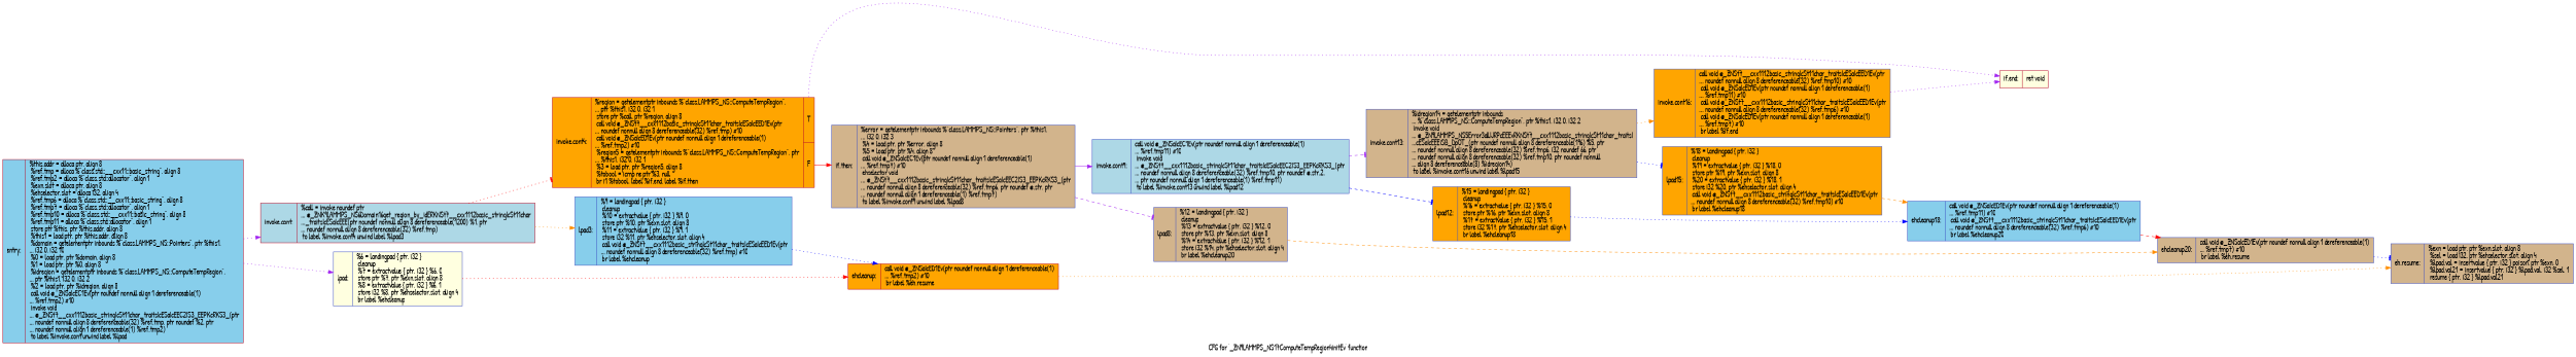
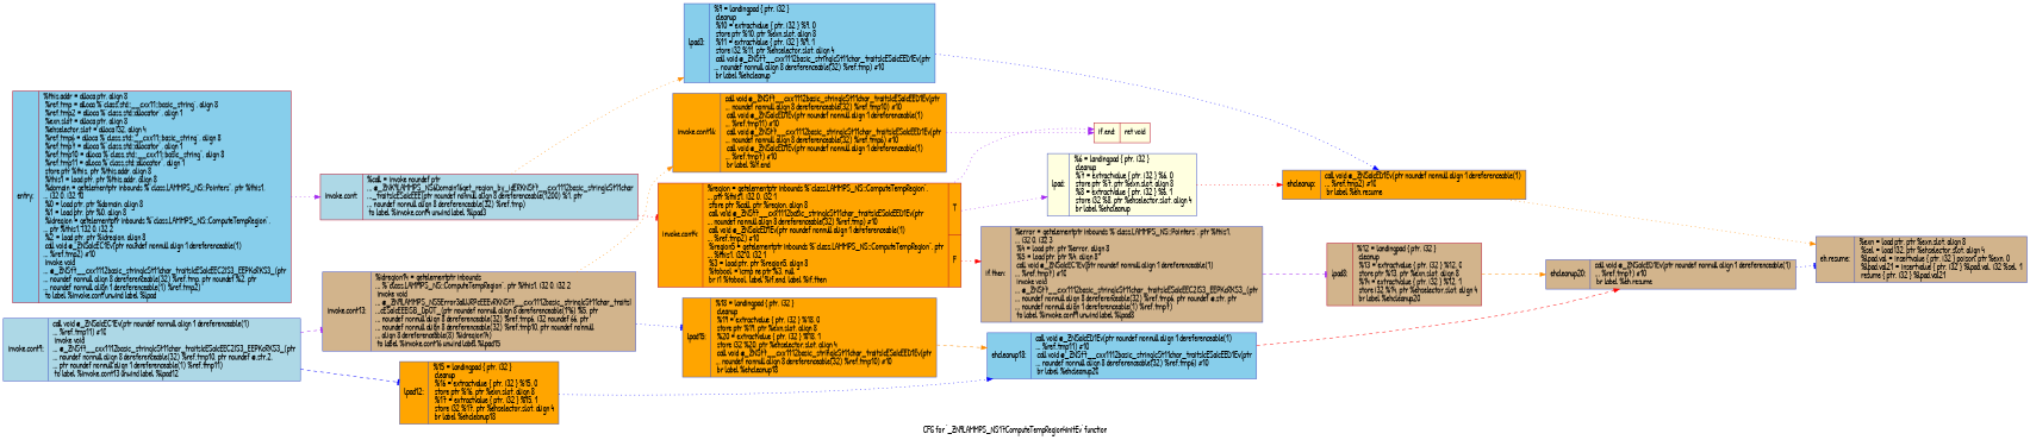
  digraph {
    fontname="Patrick Hand"
    label="CFG for '_ZN9LAMMPS_NS17ComputeTempRegion4initEv' function"
    rankdir=LR
    node [color="#3d50c3ff" fillcolor=orange fontname="Patrick Hand" shape=record style=filled]
    edge [arrowhead=normal color=purple fontname="Patrick Hand" style=dotted]
    n1 [color="#b70d28ff" fillcolor=skyblue label="{entry:\l|  %this.addr = alloca ptr, align 8\l  %ref.tmp = alloca %\"class.std::__cxx11::basic_string\", align 8\l  %ref.tmp2 = alloca %\"class.std::allocator\", align 1\l  %exn.slot = alloca ptr, align 8\l  %ehselector.slot = alloca i32, align 4\l  %ref.tmp6 = alloca %\"class.std::__cxx11::basic_string\", align 8\l  %ref.tmp7 = alloca %\"class.std::allocator\", align 1\l  %ref.tmp10 = alloca %\"class.std::__cxx11::basic_string\", align 8\l  %ref.tmp11 = alloca %\"class.std::allocator\", align 1\l  store ptr %this, ptr %this.addr, align 8\l  %this1 = load ptr, ptr %this.addr, align 8\l  %domain = getelementptr inbounds %\"class.LAMMPS_NS::Pointers\", ptr %this1,\l... i32 0, i32 10\l  %0 = load ptr, ptr %domain, align 8\l  %1 = load ptr, ptr %0, align 8\l  %idregion = getelementptr inbounds %\"class.LAMMPS_NS::ComputeTempRegion\",\l... ptr %this1, i32 0, i32 2\l  %2 = load ptr, ptr %idregion, align 8\l  call void @_ZNSaIcEC1Ev(ptr noundef nonnull align 1 dereferenceable(1)\l... %ref.tmp2) #10\l  invoke void\l... @_ZNSt7__cxx1112basic_stringIcSt11char_traitsIcESaIcEEC2IS3_EEPKcRKS3_(ptr\l... noundef nonnull align 8 dereferenceable(32) %ref.tmp, ptr noundef %2, ptr\l... noundef nonnull align 1 dereferenceable(1) %ref.tmp2)\l          to label %invoke.cont unwind label %lpad\l}"]
    n2 [color="#b70d28ff" fillcolor=lightblue label="{invoke.cont:\l|  %call = invoke noundef ptr\l... @_ZNK9LAMMPS_NS6Domain16get_region_by_idERKNSt7__cxx1112basic_stringIcSt11char\l..._traitsIcESaIcEEE(ptr noundef nonnull align 8 dereferenceable(1200) %1, ptr\l... noundef nonnull align 8 dereferenceable(32) %ref.tmp)\l          to label %invoke.cont4 unwind label %lpad3\l}"]
    n3 [fillcolor=lightyellow label="{lpad:\l|  %6 = landingpad \{ ptr, i32 \}\l          cleanup\l  %7 = extractvalue \{ ptr, i32 \} %6, 0\l  store ptr %7, ptr %exn.slot, align 8\l  %8 = extractvalue \{ ptr, i32 \} %6, 1\l  store i32 %8, ptr %ehselector.slot, align 4\l  br label %ehcleanup\l}"]
    n4 [color="#b70d28ff" label="{invoke.cont4:\l|  %region = getelementptr inbounds %\"class.LAMMPS_NS::ComputeTempRegion\",\l... ptr %this1, i32 0, i32 1\l  store ptr %call, ptr %region, align 8\l  call void @_ZNSt7__cxx1112basic_stringIcSt11char_traitsIcESaIcEED1Ev(ptr\l... noundef nonnull align 8 dereferenceable(32) %ref.tmp) #10\l  call void @_ZNSaIcED1Ev(ptr noundef nonnull align 1 dereferenceable(1)\l... %ref.tmp2) #10\l  %region5 = getelementptr inbounds %\"class.LAMMPS_NS::ComputeTempRegion\", ptr\l... %this1, i32 0, i32 1\l  %3 = load ptr, ptr %region5, align 8\l  %tobool = icmp ne ptr %3, null\l  br i1 %tobool, label %if.end, label %if.then\l|{<s0>T|<s1>F}}"]
    n5 [fillcolor=skyblue label="{lpad3:\l|  %9 = landingpad \{ ptr, i32 \}\l          cleanup\l  %10 = extractvalue \{ ptr, i32 \} %9, 0\l  store ptr %10, ptr %exn.slot, align 8\l  %11 = extractvalue \{ ptr, i32 \} %9, 1\l  store i32 %11, ptr %ehselector.slot, align 4\l  call void @_ZNSt7__cxx1112basic_stringIcSt11char_traitsIcESaIcEED1Ev(ptr\l... noundef nonnull align 8 dereferenceable(32) %ref.tmp) #10\l  br label %ehcleanup\l}"]
-   n6 [color="#b70d28ff" label="{ehcleanup:\l|  call void @_ZNSaIcED1Ev(ptr noundef nonnull align 1 dereferenceable(1)\l... %ref.tmp2) #10\l  br label %eh.resume\l}"]
+   n6 [label="{ehcleanup:\l|  call void @_ZNSaIcED1Ev(ptr noundef nonnull align 1 dereferenceable(1)\l... %ref.tmp2) #10\l  br label %eh.resume\l}"]
    n7 [color="#b70d28ff" fillcolor=lightyellow label="{if.end:\l|  ret void\l}"]
-   n8 [fillcolor=tan label="{if.then:\l|  %error = getelementptr inbounds %\"class.LAMMPS_NS::Pointers\", ptr %this1,\l... i32 0, i32 3\l  %4 = load ptr, ptr %error, align 8\l  %5 = load ptr, ptr %4, align 8\l  call void @_ZNSaIcEC1Ev(ptr noundef nonnull align 1 dereferenceable(1)\l... %ref.tmp7) #10\l  ehselector void\l... @_ZNSt7__cxx1112basic_stringIcSt11char_traitsIcESaIcEEC2IS3_EEPKcRKS3_(ptr\l... noundef nonnull align 8 dereferenceable(32) %ref.tmp6, ptr noundef @.str, ptr\l... noundef nonnull align 1 dereferenceable(1) %ref.tmp7)\l          to label %invoke.cont9 unwind label %lpad8\l}"]
+   n8 [fillcolor=tan label="{if.then:\l|  %error = getelementptr inbounds %\"class.LAMMPS_NS::Pointers\", ptr %this1,\l... i32 0, i32 3\l  %4 = load ptr, ptr %error, align 8\l  %5 = load ptr, ptr %4, align 8\l  call void @_ZNSaIcEC1Ev(ptr noundef nonnull align 1 dereferenceable(1)\l... %ref.tmp7) #10\l  invoke void\l... @_ZNSt7__cxx1112basic_stringIcSt11char_traitsIcESaIcEEC2IS3_EEPKcRKS3_(ptr\l... noundef nonnull align 8 dereferenceable(32) %ref.tmp6, ptr noundef @.str, ptr\l... noundef nonnull align 1 dereferenceable(1) %ref.tmp7)\l          to label %invoke.cont9 unwind label %lpad8\l}"]
    n9 [fillcolor=tan label="{eh.resume:\l|  %exn = load ptr, ptr %exn.slot, align 8\l  %sel = load i32, ptr %ehselector.slot, align 4\l  %lpad.val = insertvalue \{ ptr, i32 \} poison, ptr %exn, 0\l  %lpad.val21 = insertvalue \{ ptr, i32 \} %lpad.val, i32 %sel, 1\l  resume \{ ptr, i32 \} %lpad.val21\l}"]
    n10 [fillcolor=lightblue label="{invoke.cont9:\l|  call void @_ZNSaIcEC1Ev(ptr noundef nonnull align 1 dereferenceable(1)\l... %ref.tmp11) #10\l  invoke void\l... @_ZNSt7__cxx1112basic_stringIcSt11char_traitsIcESaIcEEC2IS3_EEPKcRKS3_(ptr\l... noundef nonnull align 8 dereferenceable(32) %ref.tmp10, ptr noundef @.str.2,\l... ptr noundef nonnull align 1 dereferenceable(1) %ref.tmp11)\l          to label %invoke.cont13 unwind label %lpad12\l}"]
-   n11 [fillcolor=tan label="{lpad8:\l|  %12 = landingpad \{ ptr, i32 \}\l          cleanup\l  %13 = extractvalue \{ ptr, i32 \} %12, 0\l  store ptr %13, ptr %exn.slot, align 8\l  %14 = extractvalue \{ ptr, i32 \} %12, 1\l  store i32 %14, ptr %ehselector.slot, align 4\l  br label %ehcleanup20\l}"]
+   n11 [color="#b70d28ff" fillcolor=tan label="{lpad8:\l|  %12 = landingpad \{ ptr, i32 \}\l          cleanup\l  %13 = extractvalue \{ ptr, i32 \} %12, 0\l  store ptr %13, ptr %exn.slot, align 8\l  %14 = extractvalue \{ ptr, i32 \} %12, 1\l  store i32 %14, ptr %ehselector.slot, align 4\l  br label %ehcleanup20\l}"]
    n12 [fillcolor=tan label="{invoke.cont13:\l|  %idregion14 = getelementptr inbounds\l... %\"class.LAMMPS_NS::ComputeTempRegion\", ptr %this1, i32 0, i32 2\l  invoke void\l... @_ZN9LAMMPS_NS5Error3allIJRPcEEEvRKNSt7__cxx1112basic_stringIcSt11char_traitsI\l...cESaIcEEEiSB_DpOT_(ptr noundef nonnull align 8 dereferenceable(196) %5, ptr\l... noundef nonnull align 8 dereferenceable(32) %ref.tmp6, i32 noundef 66, ptr\l... noundef nonnull align 8 dereferenceable(32) %ref.tmp10, ptr noundef nonnull\l... align 8 dereferenceable(8) %idregion14)\l          to label %invoke.cont16 unwind label %lpad15\l}"]
    n13 [label="{lpad12:\l|  %15 = landingpad \{ ptr, i32 \}\l          cleanup\l  %16 = extractvalue \{ ptr, i32 \} %15, 0\l  store ptr %16, ptr %exn.slot, align 8\l  %17 = extractvalue \{ ptr, i32 \} %15, 1\l  store i32 %17, ptr %ehselector.slot, align 4\l  br label %ehcleanup18\l}"]
    n14 [fillcolor=tan label="{ehcleanup20:\l|  call void @_ZNSaIcED1Ev(ptr noundef nonnull align 1 dereferenceable(1)\l... %ref.tmp7) #10\l  br label %eh.resume\l}"]
    n15 [label="{invoke.cont16:\l|  call void @_ZNSt7__cxx1112basic_stringIcSt11char_traitsIcESaIcEED1Ev(ptr\l... noundef nonnull align 8 dereferenceable(32) %ref.tmp10) #10\l  call void @_ZNSaIcED1Ev(ptr noundef nonnull align 1 dereferenceable(1)\l... %ref.tmp11) #10\l  call void @_ZNSt7__cxx1112basic_stringIcSt11char_traitsIcESaIcEED1Ev(ptr\l... noundef nonnull align 8 dereferenceable(32) %ref.tmp6) #10\l  call void @_ZNSaIcED1Ev(ptr noundef nonnull align 1 dereferenceable(1)\l... %ref.tmp7) #10\l  br label %if.end\l}"]
    n16 [label="{lpad15:\l|  %18 = landingpad \{ ptr, i32 \}\l          cleanup\l  %19 = extractvalue \{ ptr, i32 \} %18, 0\l  store ptr %19, ptr %exn.slot, align 8\l  %20 = extractvalue \{ ptr, i32 \} %18, 1\l  store i32 %20, ptr %ehselector.slot, align 4\l  call void @_ZNSt7__cxx1112basic_stringIcSt11char_traitsIcESaIcEED1Ev(ptr\l... noundef nonnull align 8 dereferenceable(32) %ref.tmp10) #10\l  br label %ehcleanup18\l}"]
    n17 [fillcolor=skyblue label="{ehcleanup18:\l|  call void @_ZNSaIcED1Ev(ptr noundef nonnull align 1 dereferenceable(1)\l... %ref.tmp11) #10\l  call void @_ZNSt7__cxx1112basic_stringIcSt11char_traitsIcESaIcEED1Ev(ptr\l... noundef nonnull align 8 dereferenceable(32) %ref.tmp6) #10\l  br label %ehcleanup20\l}"]
    n1 -> n2
-   n1 -> n3
+   n4 -> n3
    n2 -> n4 [arrowhead=tee color=red]
    n2 -> n5 [color=darkorange]
    n3 -> n6 [color=red]
    n4 -> n7 [tailport=s0]
-   n4 -> n8 [color=red style=solid tailport=s1]
+   n4 -> n8 [color=red tailport=s1]
    n5 -> n6 [color=blue]
    n6 -> n9 [color=darkorange]
-   n8 -> n10 [style=solid]
    n8 -> n11 [arrowhead=tee style=dashed]
    n10 -> n12 [arrowhead=tee style=dashed]
    n10 -> n13 [arrowhead=tee color=blue style=dashed]
    n11 -> n14 [color=darkorange style=dashed]
    n12 -> n15 [color=darkorange]
    n12 -> n16 [arrowhead=tee color=blue]
    n13 -> n17 [color=blue]
    n14 -> n9 [arrowhead=tee color=blue]
    n15 -> n7
    n16 -> n17 [color=darkorange style=dashed]
    n17 -> n14 [color=red style=dashed]
  }
